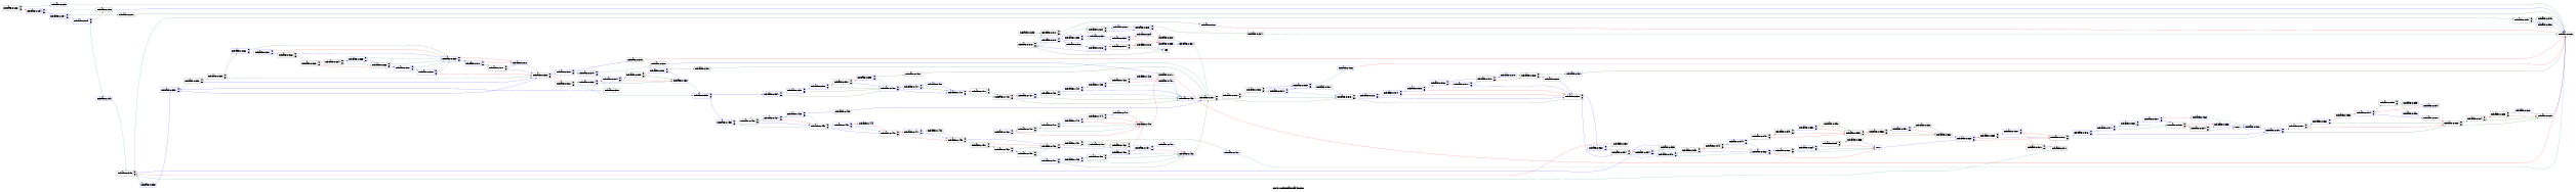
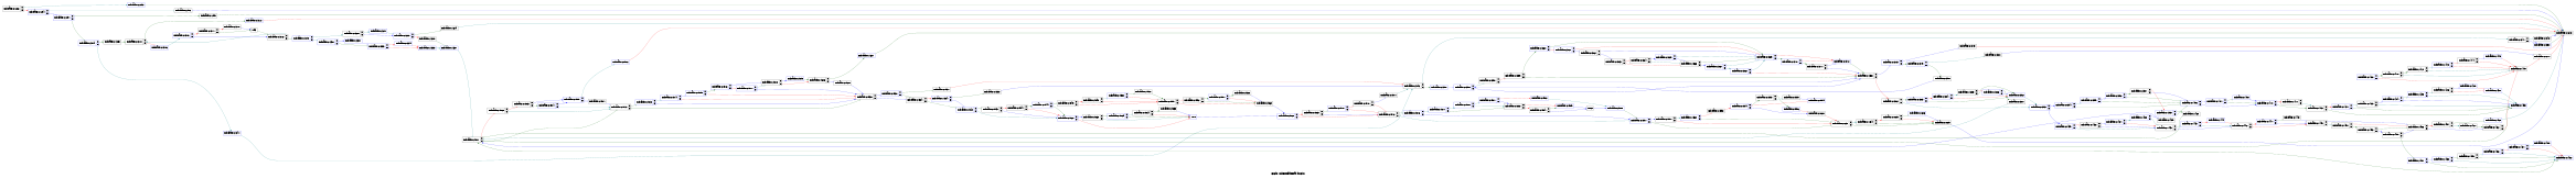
  digraph {
    label="CFG for 'xmlTextReaderRead' function"
    rankdir=LR
    node [color=blue shape=record]
    edge [arrowhead=normal color=darkgreen tailport=s0]
    n1 [color=black label="{xmlreader.c:1286:|{<s0>T|<s1>F}}"]
    n2 [label="{xmlreader.c:1293:}"]
    n3 [label="{xmlreader.c:1294:|{<s0>T|<s1>F}}"]
    n4 [color=black label="{xmlreader.c:1613:}"]
    n5 [color=black label="{xmlreader.c:1296:}"]
    n6 [label="{xmlreader.c:1297:|{<s0>T|<s1>F}}"]
    n7 [color=black label="{xmlreader.c:1298:}"]
    n8 [label="{xmlreader.c:1304:|{<s0>T|<s1>F}}"]
    n9 [color=black label="{xmlreader.c:1305:}"]
    n10 [label="{xmlreader.c:1341:}"]
    n11 [color=black label="{xmlreader.c:1310:|{<s0>T|<s1>F}}"]
    n12 [color=black label="{xmlreader.c:1346:|{<s0>T|<s1>F}}"]
    n13 [label="{xmlreader.c:1312:}"]
    n14 [label="{xmlreader.c:1316:}"]
    n15 [color=black label="{xmlreader.c:1347:|{<s0>T|<s1>F}}"]
    n16 [label="{xmlreader.c:1358:}"]
    n17 [label="{xmlreader.c:1316:|{<s0>T|<s1>F}}"]
    n18 [color=black label="{xmlreader.c:1317:|{<s0>T|<s1>F}}"]
    n19 [color=black label="{xmlreader.c:1316:|{<s0>T|<s1>F}}"]
    n20 [color=black label="{xmlreader.c:1318:}"]
    n21 [color=black label="{%53}"]
    n22 [label="{xmlreader.c:1319:|{<s0>T|<s1>F}}"]
    n23 [color=black label="{xmlreader.c:1320:|{<s0>T|<s1>F}}"]
    n24 [label="{xmlreader.c:1330:|{<s0>T|<s1>F}}"]
    n25 [label="{xmlreader.c:1321:}"]
    n26 [label="{xmlreader.c:1323:|{<s0>T|<s1>F}}"]
    n27 [label="{xmlreader.c:1331:}"]
    n28 [label="{xmlreader.c:1333:|{<s0>T|<s1>F}}"]
    n29 [color=black label="{xmlreader.c:1324:}"]
    n30 [color=black label="{xmlreader.c:1328:}"]
    n31 [label="{xmlreader.c:1334:}"]
    n32 [label="{xmlreader.c:1335:}"]
    n33 [label="{xmlreader.c:1337:}"]
    n34 [color=black label="{xmlreader.c:1501:|{<s0>T|<s1>F}}"]
    n35 [color=black label="{xmlreader.c:1502:|{<s0>T|<s1>F}}"]
    n36 [color=black label="{xmlreader.c:1513:|{<s0>T|<s1>F}}"]
    n37 [color=black label="{xmlreader.c:1503:|{<s0>T|<s1>F}}"]
    n38 [label="{xmlreader.c:1513:|{<s0>T|<s1>F}}"]
    n39 [color=black label="{xmlreader.c:1530:|{<s0>T|<s1>F}}"]
    n40 [color=black label="{xmlreader.c:1348:}"]
    n41 [label="{xmlreader.c:1350:}"]
    n42 [label="{xmlreader.c:1358:|{<s0>T|<s1>F}}"]
    n43 [color=black label="{xmlreader.c:1358:|{<s0>T|<s1>F}}"]
    n44 [color=black label="{xmlreader.c:1358:|{<s0>T|<s1>F}}"]
    n45 [color=black label="{xmlreader.c:1359:|{<s0>T|<s1>F}}"]
    n46 [label="{xmlreader.c:1373:|{<s0>T|<s1>F}}"]
    n47 [color=black label="{xmlreader.c:1382:|{<s0>T|<s1>F}}"]
    n48 [label="{xmlreader.c:1360:|{<s0>T|<s1>F}}"]
    n49 [color=black label="{xmlreader.c:1375:}"]
    n50 [label="{xmlreader.c:1379:|{<s0>T|<s1>F}}"]
    n51 [label="{xmlreader.c:1383:|{<s0>T|<s1>F}}"]
    n52 [label="{xmlreader.c:1393:|{<s0>T|<s1>F}}"]
    n53 [label="{xmlreader.c:1369:|{<s0>T|<s1>F}}"]
    n54 [label="{xmlreader.c:1361:|{<s0>T|<s1>F}}"]
    n55 [label="{xmlreader.c:1372:}"]
    n56 [label="{xmlreader.c:1370:|{<s0>T|<s1>F}}"]
    n57 [color=black label="{xmlreader.c:1362:|{<s0>T|<s1>F}}"]
    n58 [color=black label="{xmlreader.c:1371:|{<s0>T|<s1>F}}"]
    n59 [color=black label="{xmlreader.c:1363:|{<s0>T|<s1>F}}"]
    n60 [color=black label="{xmlreader.c:1364:|{<s0>T|<s1>F}}"]
    n61 [color=black label="{xmlreader.c:1366:|{<s0>T|<s1>F}}"]
    n62 [label="{xmlreader.c:1365:|{<s0>T|<s1>F}}"]
    n63 [label="{xmlreader.c:1367:|{<s0>T|<s1>F}}"]
    n64 [label="{xmlreader.c:1368:|{<s0>T|<s1>F}}"]
    n65 [color=black label="{xmlreader.c:1380:}"]
    n66 [color=black label="{xmlreader.c:1358:}"]
    n67 [label="{xmlreader.c:1384:|{<s0>T|<s1>F}}"]
    n68 [label="{xmlreader.c:1392:}"]
    n69 [label="{xmlreader.c:1394:|{<s0>T|<s1>F}}"]
    n70 [label="{xmlreader.c:1435:|{<s0>T|<s1>F}}"]
    n71 [color=black label="{xmlreader.c:1611:}"]
    n72 [color=black label="{xmlreader.c:1385:|{<s0>T|<s1>F}}"]
    n73 [label="{xmlreader.c:1395:|{<s0>T|<s1>F}}"]
    n74 [label="{xmlreader.c:1406:|{<s0>T|<s1>F}}"]
    n75 [color=black label="{xmlreader.c:1436:|{<s0>T|<s1>F}}"]
    n76 [color=black label="{xmlreader.c:1443:|{<s0>T|<s1>F}}"]
    n77 [label="{xmlreader.c:1386:|{<s0>T|<s1>F}}"]
    n78 [color=black label="{xmlreader.c:1387:}"]
    n79 [label="{xmlreader.c:1396:|{<s0>T|<s1>F}}"]
    n80 [label="{xmlreader.c:1407:|{<s0>T|<s1>F}}"]
    n81 [label="{xmlreader.c:1410:|{<s0>T|<s1>F}}"]
    n82 [label="{xmlreader.c:1437:|{<s0>T|<s1>F}}"]
    n83 [label="{xmlreader.c:1443:|{<s0>T|<s1>F}}"]
    n84 [color=black label="{xmlreader.c:1446:|{<s0>T|<s1>F}}"]
    n85 [color=black label="{xmlreader.c:1397:|{<s0>T|<s1>F}}"]
    n86 [label="{xmlreader.c:1408:}"]
    n87 [color=black label="{xmlreader.c:1411:|{<s0>T|<s1>F}}"]
    n88 [color=black label="{xmlreader.c:1413:|{<s0>T|<s1>F}}"]
    n89 [label="{xmlreader.c:1399:|{<s0>T|<s1>F}}"]
    n90 [color=black label="{xmlreader.c:1402:}"]
    n91 [label="{xmlreader.c:1421:|{<s0>T|<s1>F}}"]
    n92 [label="{xmlreader.c:1433:}"]
    n93 [color=black label="{xmlreader.c:1423:|{<s0>T|<s1>F}}"]
    n94 [label="{xmlreader.c:1424:|{<s0>T|<s1>F}}"]
    n95 [label="{xmlreader.c:1425:|{<s0>T|<s1>F}}"]
    n96 [color=black label="{xmlreader.c:1426:|{<s0>T|<s1>F}}"]
    n97 [label="{xmlreader.c:1428:}"]
    n98 [label="{xmlreader.c:1431:}"]
    n99 [label="{xmlreader.c:1438:|{<s0>T|<s1>F}}"]
    n100 [label="{xmlreader.c:1444:}"]
    n101 [label="{xmlreader.c:1447:|{<s0>T|<s1>F}}"]
    n102 [color=black label="{xmlreader.c:1449:|{<s0>T|<s1>F}}"]
    n103 [color=black label="{xmlreader.c:1439:}"]
    n104 [color=black label="{xmlreader.c:1448:}"]
    n105 [color=black label="{xmlreader.c:1456:|{<s0>T|<s1>F}}"]
    n106 [color=black label="{xmlreader.c:1451:|{<s0>T|<s1>F}}"]
    n107 [color=black label="{xmlreader.c:1457:|{<s0>T|<s1>F}}"]
    n108 [color=black label="{xmlreader.c:1462:|{<s0>T|<s1>F}}"]
    n109 [color=black label="{xmlreader.c:1453:|{<s0>T|<s1>F}}"]
    n110 [label="{xmlreader.c:1460:}"]
    n111 [color=black label="{xmlreader.c:1461:}"]
    n112 [color=black label="{xmlreader.c:1479:}"]
    n113 [color=black label="{xmlreader.c:1455:|{<s0>T|<s1>F}}"]
    n114 [label="{xmlreader.c:1481:|{<s0>T|<s1>F}}"]
    n115 [label="{xmlreader.c:1483:|{<s0>T|<s1>F}}"]
    n116 [label="{xmlreader.c:1492:}"]
    n117 [color=black label="{xmlreader.c:1485:|{<s0>T|<s1>F}}"]
    n118 [label="{xmlreader.c:1468:|{<s0>T|<s1>F}}"]
    n119 [color=black label="{xmlreader.c:1470:|{<s0>T|<s1>F}}"]
    n120 [color=black label="{xmlreader.c:1472:|{<s0>T|<s1>F}}"]
    n121 [label="{xmlreader.c:1473:|{<s0>T|<s1>F}}"]
    n122 [color=black label="{xmlreader.c:1474:|{<s0>T|<s1>F}}"]
    n123 [label="{xmlreader.c:1475:}"]
    n124 [label="{xmlreader.c:1486:|{<s0>T|<s1>F}}"]
    n125 [label="{xmlreader.c:1487:|{<s0>T|<s1>F}}"]
    n126 [label="{xmlreader.c:1488:}"]
    n127 [label="{xmlreader.c:1505:|{<s0>T|<s1>F}}"]
    n128 [label="{xmlreader.c:1504:|{<s0>T|<s1>F}}"]
    n129 [label="{xmlreader.c:1514:|{<s0>T|<s1>F}}"]
    n130 [label="{xmlreader.c:1530:|{<s0>T|<s1>F}}"]
    n131 [color=black label="{xmlreader.c:1534:|{<s0>T|<s1>F}}"]
    n132 [label="{xmlreader.c:1506:}"]
    n133 [color=black label="{xmlreader.c:1507:}"]
    n134 [label="{xmlreader.c:1515:|{<s0>T|<s1>F}}"]
    n135 [color=black label="{xmlreader.c:1531:}"]
    n136 [label="{xmlreader.c:1534:|{<s0>T|<s1>F}}"]
    n137 [label="{xmlreader.c:1542:|{<s0>T|<s1>F}}"]
    n138 [label="{xmlreader.c:1516:|{<s0>T|<s1>F}}"]
    n139 [color=black label="{xmlreader.c:1518:|{<s0>T|<s1>F}}"]
    n140 [label="{xmlreader.c:1517:|{<s0>T|<s1>F}}"]
    n141 [label="{xmlreader.c:1519:}"]
    n142 [color=black label="{xmlreader.c:1526:|{<s0>T|<s1>F}}"]
    n143 [label="{xmlreader.c:1527:}"]
    n144 [color=black label="{xmlreader.c:1528:}"]
    n145 [color=black label="{xmlreader.c:1535:}"]
    n146 [color=black label="{xmlreader.c:1543:|{<s0>T|<s1>F}}"]
    n147 [label="{xmlreader.c:1562:|{<s0>T|<s1>F}}"]
    n148 [color=black label="{xmlreader.c:1544:|{<s0>T|<s1>F}}"]
    n149 [color=black label="{xmlreader.c:1563:|{<s0>T|<s1>F}}"]
    n150 [label="{%810}"]
    n151 [label="{xmlreader.c:1544:|{<s0>T|<s1>F}}"]
    n152 [label="{xmlreader.c:1564:|{<s0>T|<s1>F}}"]
    n153 [label="{xmlreader.c:1568:|{<s0>T|<s1>F}}"]
    n154 [color=black label="{xmlreader.c:1549:|{<s0>T|<s1>F}}"]
    n155 [color=black label="{xmlreader.c:1549:|{<s0>T|<s1>F}}"]
    n156 [color=black label="{xmlreader.c:1555:|{<s0>T|<s1>F}}"]
    n157 [label="{xmlreader.c:1550:|{<s0>T|<s1>F}}"]
    n158 [color=black label="{xmlreader.c:1556:|{<s0>T|<s1>F}}"]
    n159 [color=black label="{xmlreader.c:1562:}"]
    n160 [color=black label="{xmlreader.c:1552:}"]
    n161 [label="{xmlreader.c:1557:|{<s0>T|<s1>F}}"]
    n162 [color=black label="{xmlreader.c:1558:}"]
    n163 [color=black label="{xmlreader.c:1569:|{<s0>T|<s1>F}}"]
    n164 [color=black label="{xmlreader.c:1576:|{<s0>T|<s1>F}}"]
    n165 [label="{xmlreader.c:1570:|{<s0>T|<s1>F}}"]
    n166 [label="{xmlreader.c:1576:|{<s0>T|<s1>F}}"]
    n167 [label="{xmlreader.c:1591:|{<s0>T|<s1>F}}"]
    n168 [color=black label="{xmlreader.c:1564:|{<s0>T|<s1>F}}"]
    n169 [color=black label="{xmlreader.c:1565:}"]
    n170 [color=black label="{xmlreader.c:1570:|{<s0>T|<s1>F}}"]
    n171 [label="{xmlreader.c:1577:|{<s0>T|<s1>F}}"]
    n172 [color=black label="{xmlreader.c:1591:|{<s0>T|<s1>F}}"]
    n173 [color=black label="{xmlreader.c:1603:|{<s0>T|<s1>F}}"]
    n174 [color=black label="{xmlreader.c:1571:}"]
    n175 [label="{xmlreader.c:1580:|{<s0>T|<s1>F}}"]
    n176 [color=black label="{xmlreader.c:1583:|{<s0>T|<s1>F}}"]
    n177 [label="{xmlreader.c:1592:|{<s0>T|<s1>F}}"]
    n178 [color=black label="{xmlreader.c:1604:|{<s0>T|<s1>F}}"]
    n179 [color=black label="{xmlreader.c:1609:}"]
    n180 [label="{xmlreader.c:1581:|{<s0>T|<s1>F}}"]
    n181 [label="{xmlreader.c:1585:}"]
    n182 [color=black label="{xmlreader.c:1584:|{<s0>T|<s1>F}}"]
    n183 [label="{xmlreader.c:1582:}"]
    n184 [color=black label="{%882}"]
    n185 [label="{xmlreader.c:1588:}"]
    n186 [color=black label="{xmlreader.c:1593:}"]
    n187 [color=black label="{xmlreader.c:1605:|{<s0>T|<s1>F}}"]
    n188 [label="{xmlreader.c:1594:|{<s0>T|<s1>F}}"]
    n189 [color=black label="{xmlreader.c:1595:|{<s0>T|<s1>F}}"]
    n190 [color=black label="{xmlreader.c:1600:}"]
    n191 [label="{xmlreader.c:1596:}"]
    n192 [color=black label="{xmlreader.c:1599:}"]
    n193 [label="{xmlreader.c:1594:}"]
    n194 [label="{xmlreader.c:1606:}"]
    n1 -> n2 [color=teal]
    n1 -> n3 [color=red tailport=s1]
    n2 -> n4
    n3 -> n5 [arrowhead=odot color=teal]
    n3 -> n6 [arrowhead=odot color=blue tailport=s1]
    n5 -> n4 [color=blue]
    n6 -> n7
    n6 -> n8 [arrowhead=odot tailport=s1]
    n7 -> n4 [arrowhead=odot]
-   n8 -> n5
+   n8 -> n9
    n8 -> n10 [color=teal tailport=s1]
    n9 -> n11
    n10 -> n12 [color=teal]
    n11 -> n13
    n11 -> n14 [arrowhead=odot color=red tailport=s1]
    n12 -> n15 [color=teal]
    n12 -> n16 [tailport=s1]
    n13 -> n4 [arrowhead=odot color=red]
    n14 -> n17 [color=teal]
    n15 -> n40 [arrowhead=odot color=teal]
    n15 -> n41 [color=blue tailport=s1]
    n16 -> n42 [arrowhead=odot color=blue]
    n17 -> n18 [color=red]
    n17 -> n19 [color=blue tailport=s1]
    n18 -> n20 [color=red]
    n18 -> n21 [tailport=s1]
    n19 -> n11 [color=teal]
    n19 -> n22 [arrowhead=odot tailport=s1]
    n20 -> n21 [color=blue]
    n21 -> n19 [arrowhead=odot]
    n22 -> n23 [color=teal]
    n22 -> n24 [arrowhead=odot color=teal tailport=s1]
    n23 -> n25 [color=teal]
    n23 -> n26 [color=blue tailport=s1]
    n24 -> n27 [color=blue]
    n24 -> n28 [arrowhead=odot tailport=s1]
    n25 -> n26 [arrowhead=odot color=teal]
    n26 -> n29 [arrowhead=odot]
    n26 -> n30 [color=red tailport=s1]
    n27 -> n28 [arrowhead=odot color=blue]
    n28 -> n31 [color=red]
    n28 -> n32 [color=red tailport=s1]
    n29 -> n4 [color=teal]
    n30 -> n33 [arrowhead=odot]
    n31 -> n32 [color=red]
    n32 -> n33 [color=teal]
    n33 -> n34 [arrowhead=odot color=teal]
    n34 -> n35 [arrowhead=odot color=red]
    n34 -> n36 [arrowhead=odot tailport=s1]
    n35 -> n36 [color=teal tailport=s1]
    n35 -> n37 [arrowhead=odot color=red]
    n36 -> n38 [arrowhead=odot]
    n36 -> n39 [arrowhead=odot tailport=s1]
    n37 -> n127 [color=blue]
    n37 -> n128 [tailport=s1]
    n38 -> n39 [color=blue tailport=s1]
    n38 -> n129 [arrowhead=odot color=teal]
    n39 -> n130 [arrowhead=odot color=blue]
    n39 -> n131 [arrowhead=odot color=blue tailport=s1]
    n40 -> n4 [color=blue]
    n41 -> n4 [arrowhead=odot]
    n42 -> n43 [arrowhead=odot color=teal]
    n42 -> n44 [color=blue tailport=s1]
    n43 -> n44 [color=blue tailport=s1]
    n43 -> n45 [arrowhead=odot color=red]
    n44 -> n46 [arrowhead=odot color=blue]
    n44 -> n47 [color=red tailport=s1]
    n45 -> n44 [tailport=s1]
    n45 -> n48
    n46 -> n49 [arrowhead=odot color=blue]
    n46 -> n50 [tailport=s1]
    n47 -> n51
    n47 -> n52 [color=teal tailport=s1]
    n48 -> n53
    n48 -> n54 [arrowhead=odot color=red tailport=s1]
    n49 -> n4 [arrowhead=odot color=red]
    n50 -> n65 [arrowhead=odot color=teal]
    n50 -> n66 [arrowhead=odot tailport=s1]
    n51 -> n67 [color=red]
    n51 -> n68 [tailport=s1]
    n52 -> n69 [color=blue]
    n52 -> n70 [color=blue tailport=s1]
    n53 -> n55 [color=red]
    n53 -> n56 [tailport=s1]
    n54 -> n53 [arrowhead=odot color=red]
    n54 -> n57 [arrowhead=odot color=blue tailport=s1]
    n55 -> n44
    n56 -> n55 [arrowhead=odot color=red]
    n56 -> n58 [tailport=s1]
    n57 -> n53 [arrowhead=odot color=blue]
    n57 -> n59 [arrowhead=odot color=blue tailport=s1]
    n58 -> n44 [color=blue tailport=s1]
    n58 -> n55 [arrowhead=odot color=blue]
    n59 -> n60 [arrowhead=odot color=red]
    n59 -> n61 [arrowhead=odot color=red tailport=s1]
    n60 -> n61 [arrowhead=odot color=teal tailport=s1]
    n60 -> n62 [color=blue]
    n61 -> n53 [arrowhead=odot]
    n61 -> n63 [color=blue tailport=s1]
    n62 -> n53 [arrowhead=odot color=teal]
    n62 -> n61 [arrowhead=odot color=blue tailport=s1]
    n63 -> n53 [arrowhead=odot color=teal]
    n63 -> n64 [color=teal tailport=s1]
    n64 -> n44 [color=red tailport=s1]
    n64 -> n53 [color=teal]
    n65 -> n71 [arrowhead=odot color=blue]
    n66 -> n42 [color=blue]
    n67 -> n68 [color=red tailport=s1]
    n67 -> n72 [color=teal]
    n68 -> n52 [color=teal]
    n69 -> n73 [arrowhead=odot color=teal]
    n69 -> n74 [arrowhead=odot tailport=s1]
    n70 -> n75 [arrowhead=odot color=red]
    n70 -> n76 [arrowhead=odot color=teal tailport=s1]
    n71 -> n4 [arrowhead=odot color=red]
    n72 -> n68 [tailport=s1]
    n72 -> n77 [arrowhead=odot color=red]
    n73 -> n74 [arrowhead=odot tailport=s1]
    n73 -> n79 [arrowhead=odot color=blue]
    n74 -> n80 [arrowhead=odot color=blue]
    n74 -> n81 [color=blue tailport=s1]
    n75 -> n76 [color=blue tailport=s1]
    n75 -> n82 [arrowhead=odot color=blue]
    n76 -> n83 [arrowhead=odot color=teal]
    n76 -> n84 [arrowhead=odot color=blue tailport=s1]
    n77 -> n68 [arrowhead=odot color=blue tailport=s1]
    n77 -> n78
    n78 -> n34 [arrowhead=odot color=teal]
    n79 -> n74 [arrowhead=odot tailport=s1]
    n79 -> n85
    n80 -> n81 [tailport=s1]
    n80 -> n86 [arrowhead=odot]
    n81 -> n87 [color=red]
    n81 -> n88 [tailport=s1]
    n82 -> n76 [color=red tailport=s1]
    n82 -> n99 [color=teal]
    n83 -> n84 [color=teal tailport=s1]
    n83 -> n100 [color=red]
    n84 -> n101 [color=red]
    n84 -> n102 [color=red tailport=s1]
    n85 -> n74 [arrowhead=odot color=blue tailport=s1]
    n85 -> n89 [color=red]
    n86 -> n81 [color=blue]
    n87 -> n88 [color=teal tailport=s1]
    n88 -> n91 [color=red]
    n88 -> n92 [tailport=s1]
    n89 -> n74 [arrowhead=odot tailport=s1]
    n89 -> n90
    n90 -> n34 [arrowhead=odot]
    n91 -> n92 [tailport=s1]
    n91 -> n93 [arrowhead=odot color=teal]
    n92 -> n34 [arrowhead=odot]
    n93 -> n92 [color=teal tailport=s1]
    n93 -> n94 [arrowhead=odot color=blue]
    n94 -> n92 [arrowhead=odot color=blue tailport=s1]
    n94 -> n95 [arrowhead=odot]
    n95 -> n92 [arrowhead=odot color=teal tailport=s1]
    n95 -> n96 [arrowhead=odot color=teal]
    n96 -> n97 [arrowhead=odot color=blue]
    n96 -> n98 [arrowhead=odot color=red tailport=s1]
    n97 -> n98 [arrowhead=odot color=red]
    n98 -> n92 [color=teal]
    n99 -> n76 [arrowhead=odot color=teal tailport=s1]
    n99 -> n103 [arrowhead=odot color=blue]
    n100 -> n84 [arrowhead=odot color=red]
    n101 -> n102 [color=blue tailport=s1]
    n101 -> n104 [arrowhead=odot]
    n102 -> n105 [arrowhead=odot color=blue]
    n102 -> n106 [arrowhead=odot color=teal tailport=s1]
    n103 -> n34 [color=blue]
    n104 -> n102 [arrowhead=odot color=blue]
    n105 -> n107 [color=red]
    n105 -> n108 [arrowhead=odot color=blue tailport=s1]
    n106 -> n105 [arrowhead=odot color=red]
    n106 -> n109 [tailport=s1]
    n107 -> n110 [arrowhead=odot]
    n107 -> n111 [color=teal tailport=s1]
    n108 -> n112 [arrowhead=odot color=red tailport=s1]
    n109 -> n105 [arrowhead=odot]
    n109 -> n113 [color=blue tailport=s1]
    n110 -> n4 [arrowhead=odot color=teal]
    n111 -> n108
    n112 -> n71 [arrowhead=odot color=red]
    n113 -> n105 [arrowhead=odot color=blue]
    n113 -> n114 [arrowhead=odot tailport=s1]
    n114 -> n115 [arrowhead=odot color=blue]
    n114 -> n116 [tailport=s1]
    n115 -> n116 [color=teal tailport=s1]
    n115 -> n117 [arrowhead=odot]
    n116 -> n34
    n117 -> n116 [arrowhead=odot tailport=s1]
    n117 -> n124 [arrowhead=odot color=teal]
    n118 -> n112 [color=red tailport=s1]
    n118 -> n119
    n119 -> n112 [arrowhead=odot color=teal tailport=s1]
    n119 -> n120
    n120 -> n112 [arrowhead=odot color=teal tailport=s1]
    n120 -> n121 [arrowhead=odot color=teal]
    n121 -> n112 [arrowhead=odot color=red tailport=s1]
    n121 -> n122 [arrowhead=odot color=red]
    n122 -> n112 [color=red tailport=s1]
    n122 -> n123 [arrowhead=odot color=blue]
    n123 -> n112 [color=red]
    n124 -> n116 [color=teal tailport=s1]
    n124 -> n125 [arrowhead=odot color=red]
    n125 -> n116 [arrowhead=odot color=red tailport=s1]
    n125 -> n126 [arrowhead=odot color=teal]
    n126 -> n116 [color=red]
    n127 -> n132 [arrowhead=odot color=teal]
    n127 -> n133 [arrowhead=odot color=blue tailport=s1]
    n128 -> n36 [color=teal tailport=s1]
    n128 -> n127 [color=blue]
    n129 -> n39 [arrowhead=odot color=red tailport=s1]
    n129 -> n134 [arrowhead=odot color=blue]
    n130 -> n131 [arrowhead=odot tailport=s1]
    n130 -> n135 [arrowhead=odot]
    n131 -> n136 [color=red]
    n131 -> n137 [arrowhead=odot tailport=s1]
    n132 -> n4 [color=red]
    n133 -> n36 [arrowhead=odot color=blue]
    n134 -> n39 [color=red tailport=s1]
    n134 -> n138
    n135 -> n12 [color=red]
    n136 -> n137 [arrowhead=odot color=blue tailport=s1]
    n136 -> n145 [arrowhead=odot]
    n137 -> n146 [arrowhead=odot]
    n137 -> n147 [color=teal tailport=s1]
    n138 -> n139 [arrowhead=odot color=blue]
    n138 -> n140 [arrowhead=odot color=red tailport=s1]
    n139 -> n141 [color=blue]
    n139 -> n142 [color=red tailport=s1]
    n140 -> n39 [color=blue tailport=s1]
    n140 -> n139 [arrowhead=odot color=teal]
    n141 -> n142
    n142 -> n143
    n142 -> n144 [arrowhead=odot color=blue tailport=s1]
    n143 -> n4 [arrowhead=odot]
    n144 -> n39 [color=blue]
    n145 -> n12 [arrowhead=odot color=blue]
    n146 -> n147 [arrowhead=odot color=blue tailport=s1]
    n146 -> n148 [color=red]
    n147 -> n149 [color=blue]
    n147 -> n150 [color=red tailport=s1]
    n148 -> n147 [color=red tailport=s1]
    n148 -> n151
    n149 -> n150 [arrowhead=odot color=teal tailport=s1]
    n149 -> n152 [arrowhead=odot]
    n150 -> n153 [arrowhead=odot color=blue]
    n151 -> n147 [tailport=s1]
    n151 -> n154 [arrowhead=odot]
    n152 -> n150 [tailport=s1]
    n152 -> n168 [arrowhead=odot color=teal]
    n153 -> n163 [color=red]
    n153 -> n164 [color=red tailport=s1]
    n154 -> n155 [color=red]
    n154 -> n156 [arrowhead=odot color=red tailport=s1]
    n155 -> n156 [color=red tailport=s1]
    n155 -> n157 [arrowhead=odot color=teal]
    n156 -> n158 [arrowhead=odot color=red]
    n156 -> n159 [arrowhead=odot color=red tailport=s1]
    n157 -> n156 [arrowhead=odot color=red tailport=s1]
    n157 -> n160 [arrowhead=odot]
    n158 -> n159 [tailport=s1]
    n158 -> n161
    n159 -> n153 [color=blue]
    n160 -> n156
    n161 -> n159 [arrowhead=odot color=red tailport=s1]
    n161 -> n162
    n162 -> n159 [arrowhead=odot color=blue]
    n163 -> n164 [arrowhead=odot color=blue tailport=s1]
    n163 -> n165 [arrowhead=odot]
    n164 -> n166 [arrowhead=odot]
    n164 -> n167 [arrowhead=odot color=teal tailport=s1]
    n165 -> n164 [arrowhead=odot color=red tailport=s1]
    n165 -> n170 [arrowhead=odot color=red]
    n166 -> n167 [color=blue tailport=s1]
    n166 -> n171 [arrowhead=odot color=teal]
    n167 -> n172 [color=blue]
    n167 -> n173 [arrowhead=odot tailport=s1]
    n168 -> n150 [color=red tailport=s1]
    n168 -> n169
    n169 -> n150 [color=blue]
    n170 -> n164 [arrowhead=odot color=red tailport=s1]
    n170 -> n174 [arrowhead=odot color=blue]
    n171 -> n175 [color=teal]
    n171 -> n176 [arrowhead=odot tailport=s1]
    n172 -> n173 [color=red tailport=s1]
    n172 -> n177 [color=teal]
    n173 -> n178 [color=teal]
    n173 -> n179 [tailport=s1]
    n174 -> n12 [color=teal]
    n175 -> n176 [color=teal tailport=s1]
    n175 -> n180 [arrowhead=odot color=teal]
    n176 -> n181 [color=red]
    n176 -> n182 [color=red tailport=s1]
    n177 -> n173 [arrowhead=odot tailport=s1]
    n177 -> n186 [arrowhead=odot color=red]
    n178 -> n179 [tailport=s1]
    n178 -> n187 [color=red]
    n179 -> n4 [arrowhead=odot color=blue]
    n180 -> n176 [color=blue tailport=s1]
    n180 -> n183 [color=red]
    n181 -> n184 [arrowhead=odot color=blue]
    n182 -> n181
    n182 -> n184 [color=blue tailport=s1]
    n183 -> n185 [color=teal]
    n184 -> n185 [color=blue]
    n185 -> n167 [arrowhead=odot]
    n186 -> n188 [color=red]
    n187 -> n179 [color=red tailport=s1]
    n187 -> n194 [arrowhead=odot]
    n188 -> n189
    n188 -> n190 [color=blue tailport=s1]
    n189 -> n191
    n189 -> n192 [arrowhead=odot color=teal tailport=s1]
    n190 -> n173 [color=red]
    n191 -> n190 [arrowhead=odot color=red]
    n192 -> n193 [arrowhead=odot color=blue]
    n193 -> n188 [arrowhead=odot color=red]
    n194 -> n179 [arrowhead=odot color=blue]
  }
